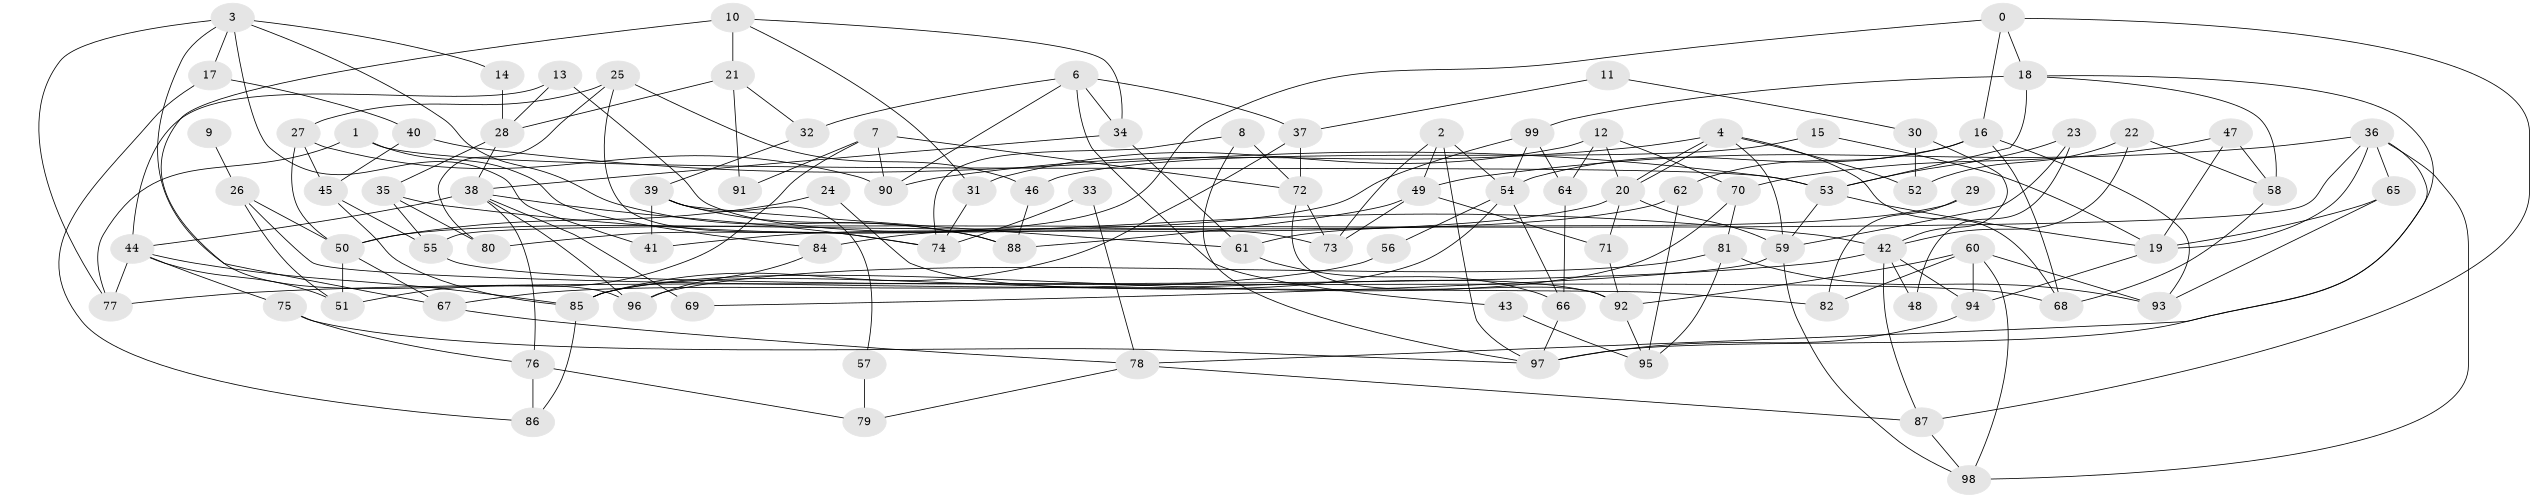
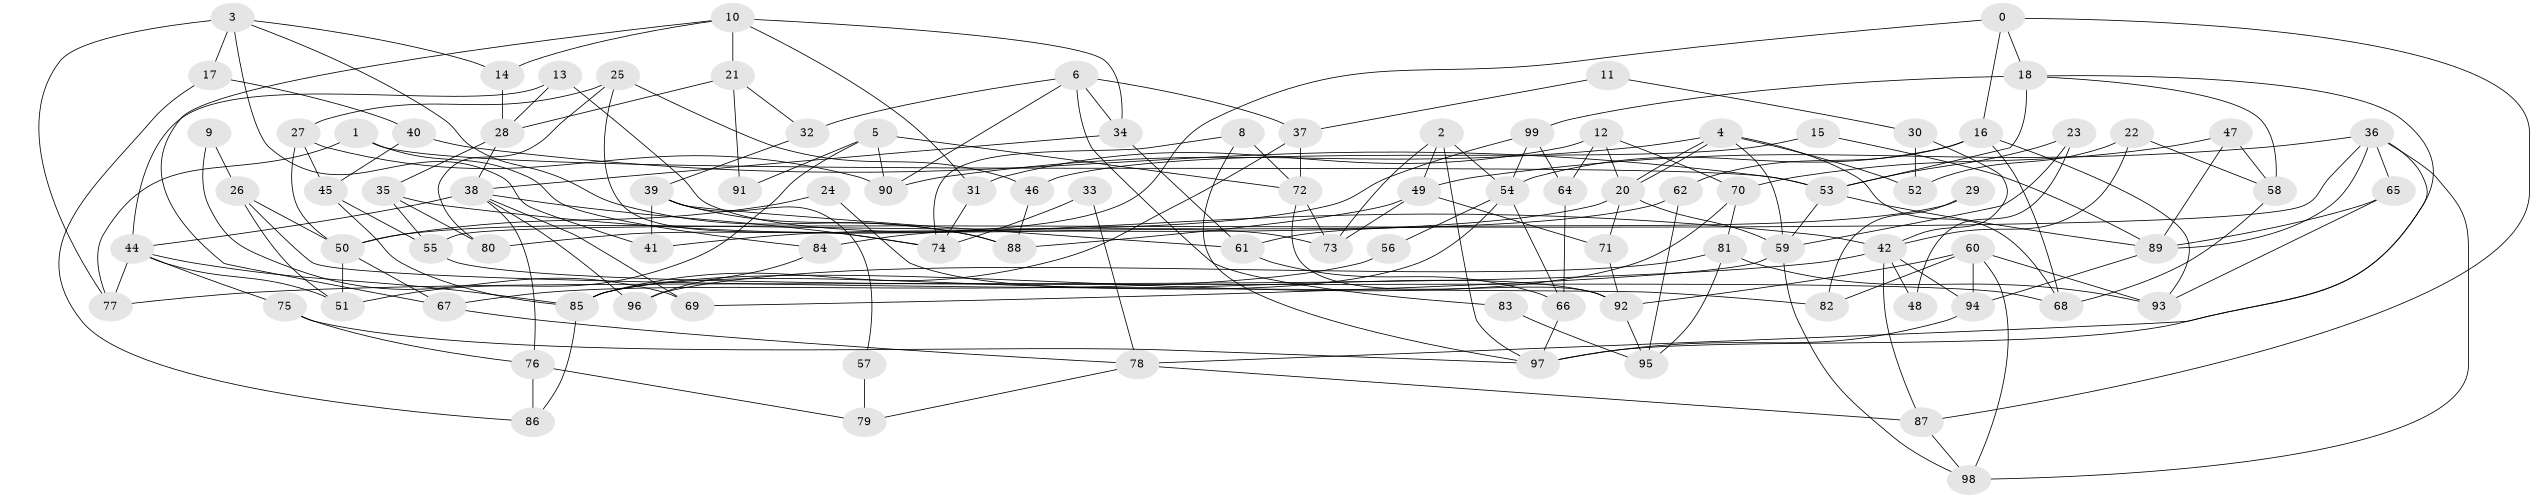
  graph {
    node [color=gray90 style=filled]
    1
    53
    77
    84
    59
-   89 [label=19]
+   89
    96
    2
    49
    54
    73
    97
    88
    71
    85
    56
    66
    3
    14
    17
    41
    28
    40
    86
    4
    20
    52
    68
    90
    45
    69
    98
-   5 [label=7]
+   5
    51
    72
    91
    92
    6
    32
    34
    37
-   83 [label=43]
+   83
    39
    38
    61
    95
    n47 [label=0]
    16
    18
    80
    87
    62
    93
    n54 [label=99]
    58
    78
    8
    74
    9
    26
    50
    82
    10
    21
    31
    67
    11
    30
    42
    12
    64
    70
    81
    13
    44
    35
    75
    15
    46
    94
    79
    22
    48
    23
    24
    25
    27
    55
    76
    29
    57
    33
    36
    65
    47
    60
    1 -- 53
    1 -- 77
    1 -- 84
    53 -- 59
    53 -- 89
    84 -- 96
    59 -- 69
    59 -- 98
    89 -- 94
    2 -- 49
    2 -- 54
    2 -- 73
    2 -- 97
    49 -- 73
    49 -- 88
    49 -- 71
    54 -- 85
    54 -- 56
    54 -- 66
    71 -- 92
    85 -- 86
    56 -- 67
    66 -- 97
    3 -- 77
-   3 -- 96
    3 -- 88
    3 -- 14
    3 -- 17
    3 -- 41
    14 -- 28
    17 -- 40
    17 -- 86
    28 -- 38
    28 -- 35
    40 -- 53
    40 -- 45
    4 -- 59
    4 -- 20
    4 -- 20
    4 -- 52
    4 -- 68
    4 -- 90
    20 -- 59
    20 -- 71
    20 -- 41
    45 -- 85
    45 -- 55
    5 -- 90
    5 -- 51
    5 -- 72
    5 -- 91
    72 -- 73
    72 -- 92
    92 -- 95
    6 -- 90
    6 -- 32
    6 -- 34
    6 -- 37
    6 -- 83
    32 -- 39
    34 -- 38
    34 -- 61
    37 -- 85
    37 -- 72
    83 -- 95
    39 -- 88
    39 -- 41
    39 -- 61
    39 -- 57
    38 -- 96
    38 -- 69
    38 -- 74
    38 -- 44
    38 -- 76
    61 -- 66
    n47 -- 16
    n47 -- 18
    n47 -- 80
    n47 -- 87
    16 -- 54
    16 -- 68
    16 -- 62
    16 -- 93
    18 -- 53
    18 -- n54
    18 -- 58
    18 -- 78
    87 -- 98
    62 -- 84
    62 -- 95
    n54 -- 54
    n54 -- 50
    n54 -- 64
    58 -- 68
    78 -- 87
    78 -- 79
    8 -- 97
    8 -- 72
    8 -- 74
+   9 -- 69
    9 -- 26
    26 -- 51
    26 -- 50
    26 -- 82
    50 -- 51
    50 -- 67
+   10 -- 14
    10 -- 34
    10 -- 21
    10 -- 31
    10 -- 67
    21 -- 28
    21 -- 91
    21 -- 32
    31 -- 74
    67 -- 78
    11 -- 37
    11 -- 30
    30 -- 52
    30 -- 42
    42 -- 77
    42 -- 87
    42 -- 94
    42 -- 48
    12 -- 20
    12 -- 31
    12 -- 64
    12 -- 70
    64 -- 66
    70 -- 85
    70 -- 81
    81 -- 96
    81 -- 95
    81 -- 93
    13 -- 73
    13 -- 28
    13 -- 44
    44 -- 77
    44 -- 85
    44 -- 51
    44 -- 75
    35 -- 80
    35 -- 42
    35 -- 55
    75 -- 97
    75 -- 76
    15 -- 89
    15 -- 46
    46 -- 88
    94 -- 97
    22 -- 52
    22 -- 58
    22 -- 42
    23 -- 53
    23 -- 59
    23 -- 48
    24 -- 92
    24 -- 50
    25 -- 80
    25 -- 74
    25 -- 46
    25 -- 27
    27 -- 90
    27 -- 45
    27 -- 50
    55 -- 68
    76 -- 86
    76 -- 79
    29 -- 61
    29 -- 82
    57 -- 79
    33 -- 78
    33 -- 74
    36 -- 89
    36 -- 49
    36 -- 97
    36 -- 98
    36 -- 55
    36 -- 65
    65 -- 89
    65 -- 93
    47 -- 89
    47 -- 58
    47 -- 70
    60 -- 98
    60 -- 92
    60 -- 93
    60 -- 82
    60 -- 94
  }
